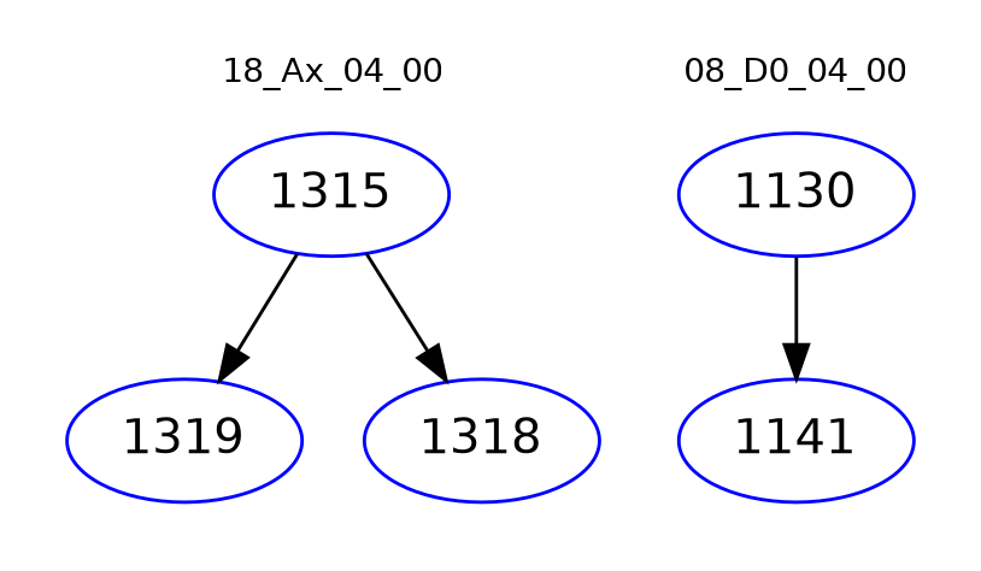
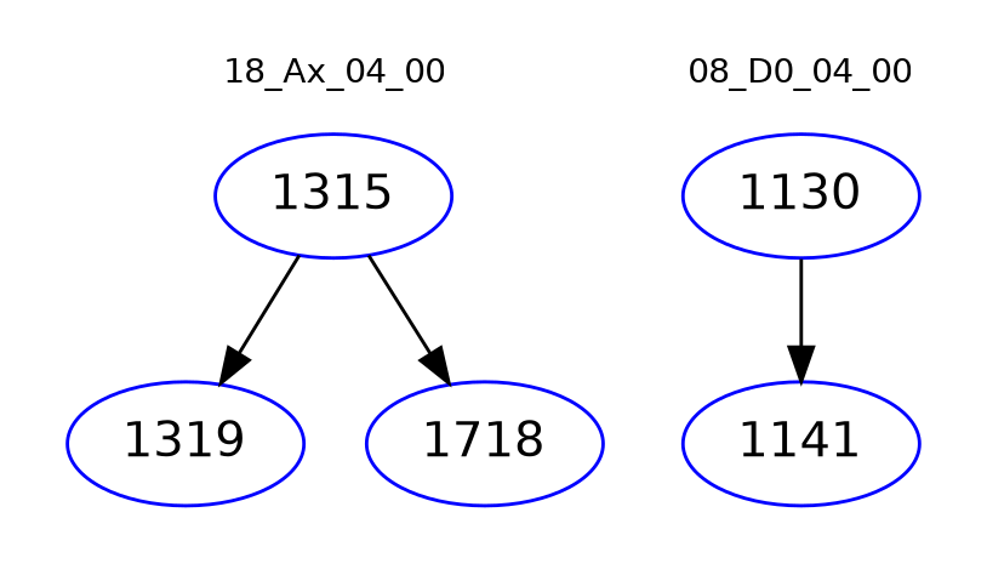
  digraph {
    fontname="DejaVu Sans"
    node [color=blue fontname="DejaVu Sans"]
    edge [color=black fontname="DejaVu Sans"]
    n1 [label=1315]
    n2 [label=1319]
-   n3 [label=1318]
+   n3 [label=1718]
    n4 [label=1130]
    n5 [label=1141]
    subgraph cluster_1 {
      color=white
      fontsize=10
      label="18_Ax_04_00"
      n1
      n2
      n3
    }
    subgraph cluster_2 {
      color=white
      fontsize=10
      label="08_D0_04_00"
      n4
      n5
    }
    n1 -> n2
    n1 -> n3
    n4 -> n5
  }
